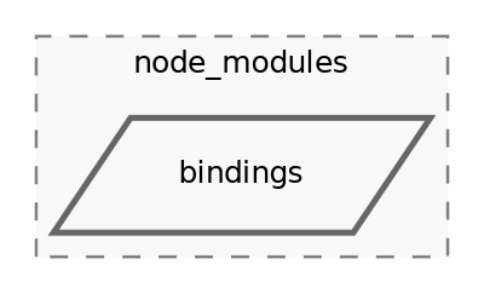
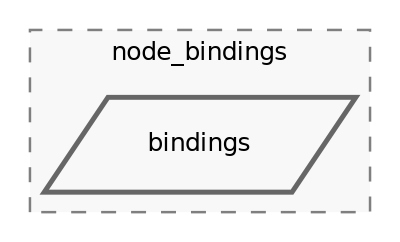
  digraph {
    compound=true
    rankdir=LR
    n1 [color=gray40 fillcolor="#f8f8f8" fontname=Helvetica fontsize=10 height=0.2 label=bindings shape=parallelogram style="filled,bold" width=0.4]
    subgraph cluster_1 {
      bgcolor="#f8f8f8"
      fontname=Helvetica
      fontsize=10
-     label=node_modules
+     label=node_bindings
      pencolor=grey50
      style="filled,dashed"
      n1
    }
  }
